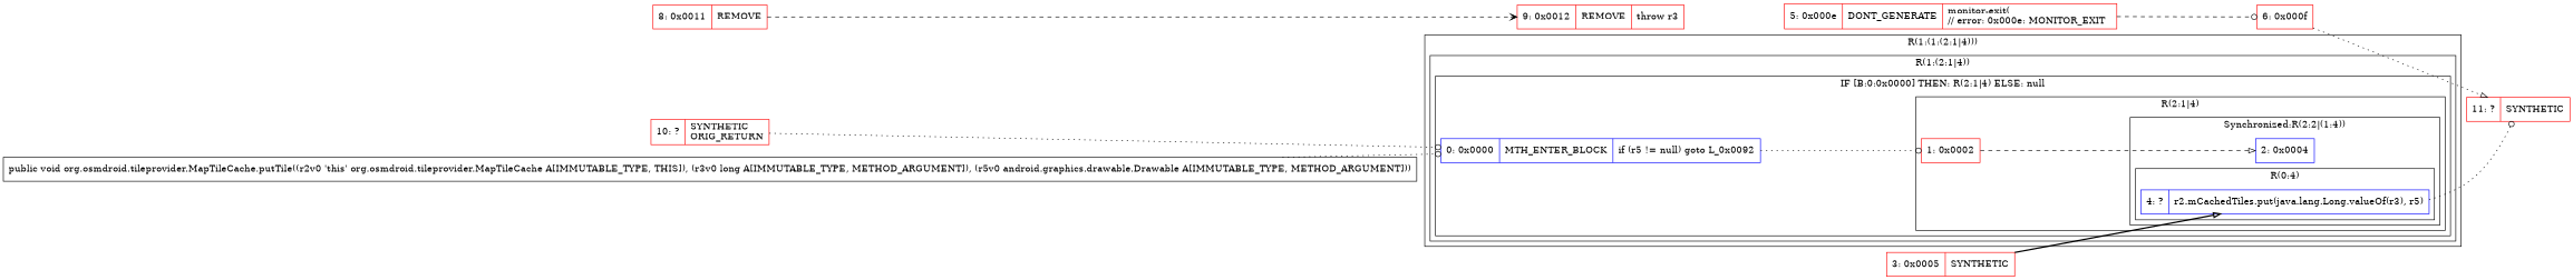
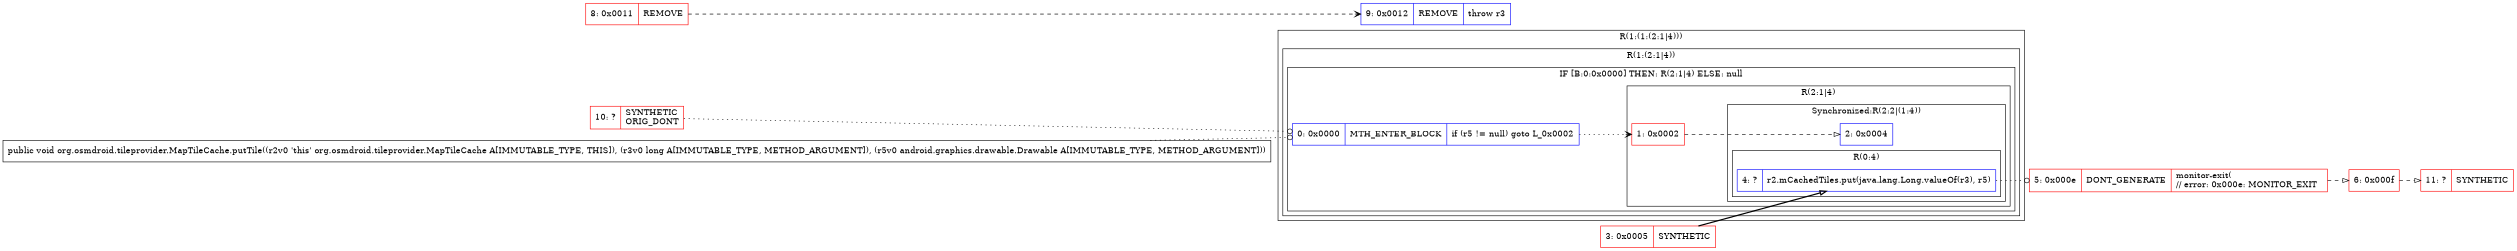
  digraph {
    rankdir=LR
    node [color=red shape=record]
    edge [arrowhead=odot style=dotted]
    n1 [color=blue label="{4\:\ ?|r2.mCachedTiles.put(java.lang.Long.valueOf(r3), r5)\l}"]
    n2 [color=blue label="{2\:\ 0x0004}"]
    n3 [label="{1\:\ 0x0002}"]
-   n4 [color=blue label="{0\:\ 0x0000|MTH_ENTER_BLOCK\l|if (r5 != null) goto L_0x0092\l}"]
+   n4 [color=blue label="{0\:\ 0x0000|MTH_ENTER_BLOCK\l|if (r5 != null) goto L_0x0002\l}"]
    n5 [label="{5\:\ 0x000e|DONT_GENERATE\l|monitor\-exit(\l\/\/ error: 0x000e: MONITOR_EXIT  \l}"]
-   n6 [label="{10\:\ ?|SYNTHETIC\lORIG_RETURN\l}"]
+   n6 [label="{10\:\ ?|SYNTHETIC\lORIG_DONT\l}"]
    n7 [label="{3\:\ 0x0005|SYNTHETIC\l}"]
    n8 [label="{6\:\ 0x000f}"]
    n9 [label="{11\:\ ?|SYNTHETIC\l}"]
    n10 [label="{8\:\ 0x0011|REMOVE\l}"]
-   n11 [label="{9\:\ 0x0012|REMOVE\l|throw r3\l}"]
+   n11 [color=blue label="{9\:\ 0x0012|REMOVE\l|throw r3\l}"]
    n12 [label="{public void org.osmdroid.tileprovider.MapTileCache.putTile((r2v0 'this' org.osmdroid.tileprovider.MapTileCache A[IMMUTABLE_TYPE, THIS]), (r3v0 long A[IMMUTABLE_TYPE, METHOD_ARGUMENT]), (r5v0 android.graphics.drawable.Drawable A[IMMUTABLE_TYPE, METHOD_ARGUMENT])) }" color=""]
    subgraph cluster_1 {
      label="R(1:(1:(2:1|4)))"
      subgraph cluster_2 {
        label="R(1:(2:1|4))"
        subgraph cluster_3 {
          label="IF [B:0:0x0000] THEN: R(2:1|4) ELSE: null"
          n4
          subgraph cluster_4 {
            label="R(2:1|4)"
            n3
            subgraph cluster_5 {
              label="Synchronized:R(2:2|(1:4))"
              n2
              subgraph cluster_6 {
                label="R(0:4)"
                n1
              }
            }
          }
        }
      }
    }
-   n1 -> n9
+   n1 -> n5
    n3 -> n2 [arrowhead=onormal style=dashed]
-   n4 -> n3
-   n5 -> n8 [style=dashed]
+   n4 -> n3 [arrowhead=vee]
+   n5 -> n8 [arrowhead=onormal style=dashed]
    n6 -> n4
    n7 -> n1 [arrowhead=onormal style=bold]
-   n8 -> n9 [arrowhead=onormal]
+   n8 -> n9 [arrowhead=onormal style=dashed]
    n10 -> n11 [arrowhead=vee style=dashed]
    n12 -> n4
  }
